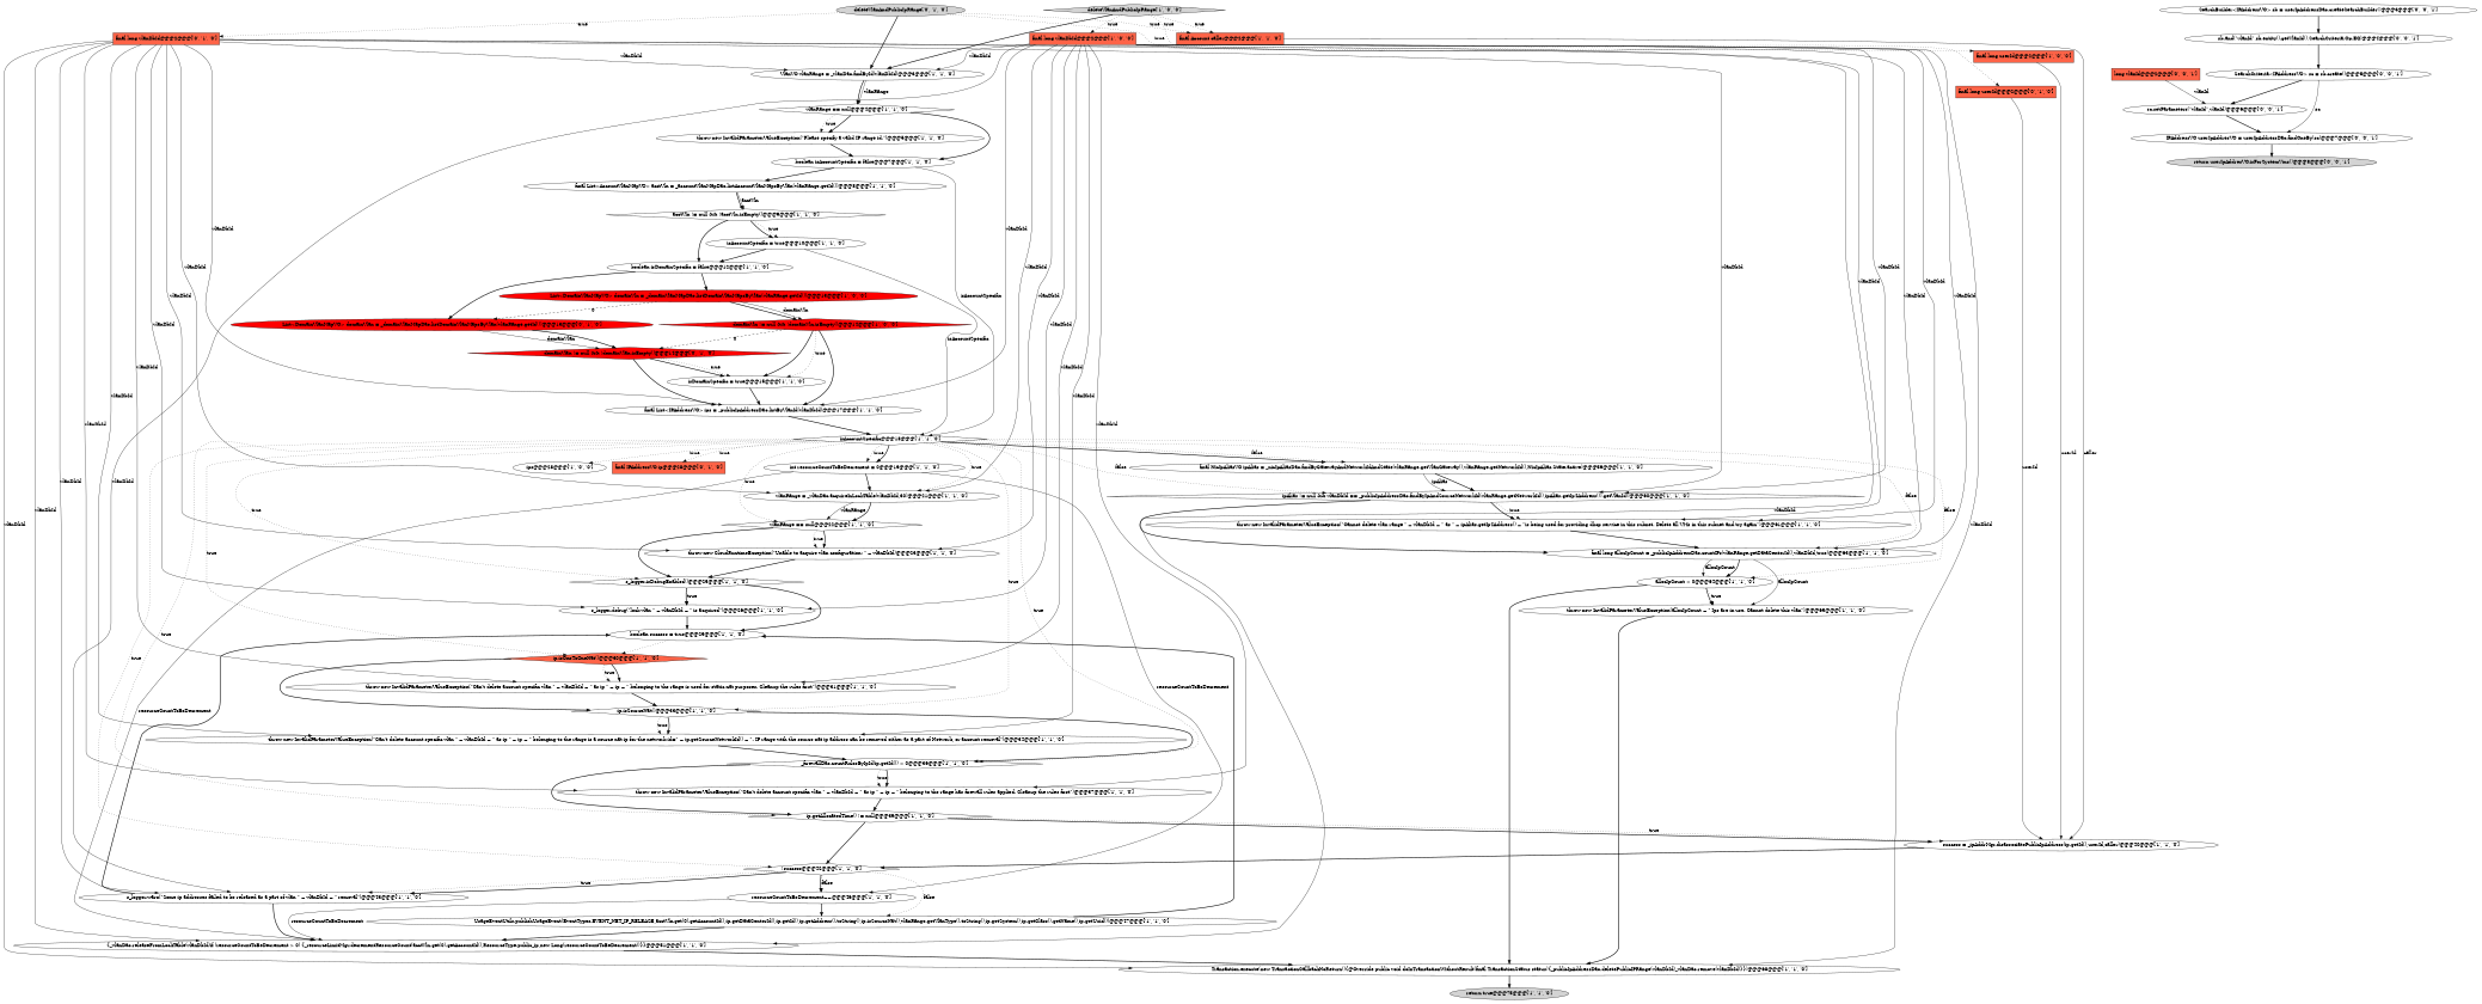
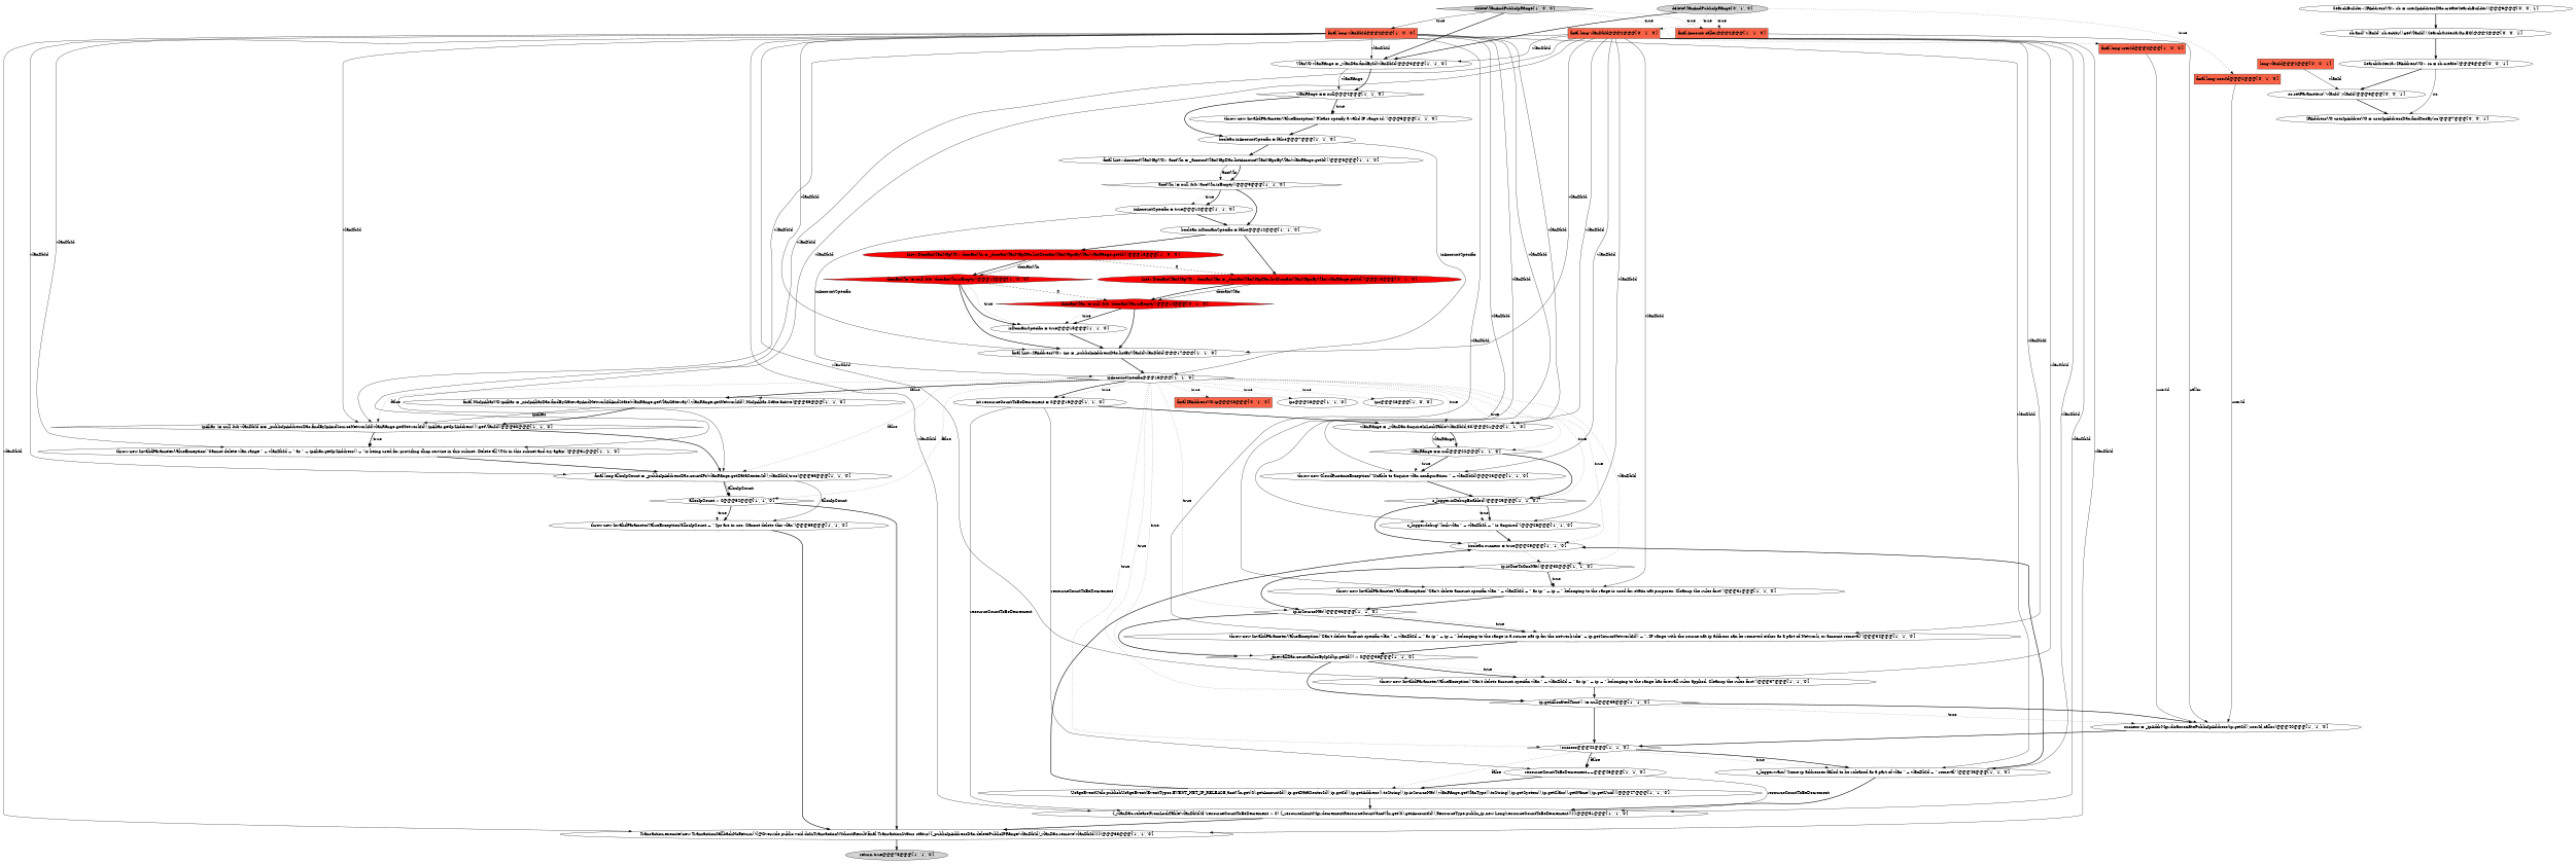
  digraph {
    node [fillcolor=white shape=ellipse style=filled]
    edge [style=bold]
    n1 [label="throw new CloudRuntimeException(\"Unable to acquire vlan configuration: \" + vlanDbId)@@@23@@@['1', '1', '0']"]
    n2 [label="s_logger.isDebugEnabled()@@@25@@@['1', '1', '0']" shape=diamond]
    n3 [label="boolean success = true@@@29@@@['1', '1', '0']"]
    n4 [label="s_logger.debug(\"lock vlan \" + vlanDbId + \" is acquired\")@@@26@@@['1', '1', '0']"]
    n5 [label="isAccountSpecific@@@18@@@['1', '1', '0']" shape=diamond]
    n6 [label="!success@@@42@@@['1', '1', '0']" shape=diamond]
    n7 [label="ip.getAllocatedTime() != null@@@39@@@['1', '1', '0']" shape=diamond]
-   n8 [fillcolor=tomato label="ip.isOneToOneNat()@@@30@@@['1', '1', '0']" shape=diamond]
+   n8 [label="ip.isOneToOneNat()@@@30@@@['1', '1', '0']" shape=diamond]
    n9 [label="_firewallDao.countRulesByIpId(ip.getId()) > 0@@@36@@@['1', '1', '0']" shape=diamond]
    n10 [fillcolor=tomato label="final IPAddressVO ip@@@28@@@['0', '1', '0']" shape=box]
    n11 [label="vlanRange = _vlanDao.acquireInLockTable(vlanDbId,30)@@@21@@@['1', '1', '0']"]
    n12 [label="vlanRange == null@@@22@@@['1', '1', '0']" shape=diamond]
    n13 [label="int resourceCountToBeDecrement = 0@@@19@@@['1', '1', '0']"]
    n14 [label="ipAlias != null && vlanDbId == _publicIpAddressDao.findByIpAndSourceNetworkId(vlanRange.getNetworkId(),ipAlias.getIp4Address()).getVlanId()@@@60@@@['1', '1', '0']" shape=diamond]
    n15 [label="final NicIpAliasVO ipAlias = _nicIpAliasDao.findByGatewayAndNetworkIdAndState(vlanRange.getVlanGateway(),vlanRange.getNetworkId(),NicIpAlias.State.active)@@@59@@@['1', '1', '0']"]
+   n16 [label="ips@@@28@@@['1', '1', '0']"]
    n17 [label="final long allocIpCount = _publicIpAddressDao.countIPs(vlanRange.getDataCenterId(),vlanDbId,true)@@@63@@@['1', '1', '0']"]
    n18 [label="ip.isSourceNat()@@@33@@@['1', '1', '0']" shape=diamond]
    n19 [label="ips@@@28@@@['1', '0', '0']"]
-   n20 [label="allocIpCount > 0@@@64@@@['1', '1', '0']"]
+   n20 [label="allocIpCount > 0@@@64@@@['1', '1', '0']" shape=diamond]
    n21 [label="resourceCountToBeDecrement++@@@46@@@['1', '1', '0']"]
    n22 [label="s_logger.warn(\"Some ip addresses failed to be released as a part of vlan \" + vlanDbId + \" removal\")@@@43@@@['1', '1', '0']"]
    n23 [label="UsageEventUtils.publishUsageEvent(EventTypes.EVENT_NET_IP_RELEASE,acctVln.get(0).getAccountId(),ip.getDataCenterId(),ip.getId(),ip.getAddress().toString(),ip.isSourceNat(),vlanRange.getVlanType().toString(),ip.getSystem(),ip.getClass().getName(),ip.getUuid())@@@47@@@['1', '1', '0']"]
    n24 [label="success = _ipAddrMgr.disassociatePublicIpAddress(ip.getId(),userId,caller)@@@40@@@['1', '1', '0']"]
    n25 [label="throw new InvalidParameterValueException(\"Can't delete account specific vlan \" + vlanDbId + \" as ip \" + ip + \" belonging to the range is used for static nat purposes. Cleanup the rules first\")@@@31@@@['1', '1', '0']"]
    n26 [label="throw new InvalidParameterValueException(\"Can't delete account specific vlan \" + vlanDbId + \" as ip \" + ip + \" belonging to the range has firewall rules applied. Cleanup the rules first\")@@@37@@@['1', '1', '0']"]
    n27 [label="{_vlanDao.releaseFromLockTable(vlanDbId)if (resourceCountToBeDecrement > 0) {_resourceLimitMgr.decrementResourceCount(acctVln.get(0).getAccountId(),ResourceType.public_ip,new Long(resourceCountToBeDecrement))}}@@@51@@@['1', '1', '0']"]
    n28 [label="throw new InvalidParameterValueException(\"Cannot delete vlan range \" + vlanDbId + \" as \" + ipAlias.getIp4Address() + \"is being used for providing dhcp service in this subnet. Delete all VMs in this subnet and try again\")@@@61@@@['1', '1', '0']"]
    n29 [label="throw new InvalidParameterValueException(allocIpCount + \" Ips are in use. Cannot delete this vlan\")@@@65@@@['1', '1', '0']"]
    n30 [label="throw new InvalidParameterValueException(\"Can't delete account specific vlan \" + vlanDbId + \" as ip \" + ip + \" belonging to the range is a source nat ip for the network id=\" + ip.getSourceNetworkId() + \". IP range with the source nat ip address can be removed either as a part of Network, or account removal\")@@@34@@@['1', '1', '0']"]
    n31 [label="Transaction.execute(new TransactionCallbackNoReturn(){@Override public void doInTransactionWithoutResult(final TransactionStatus status){_publicIpAddressDao.deletePublicIPRange(vlanDbId)_vlanDao.remove(vlanDbId)}})@@@68@@@['1', '1', '0']"]
    n32 [label="vlanRange == null@@@4@@@['1', '1', '0']" shape=diamond]
    n33 [label="boolean isAccountSpecific = false@@@7@@@['1', '1', '0']"]
    n34 [label="throw new InvalidParameterValueException(\"Please specify a valid IP range id.\")@@@5@@@['1', '1', '0']"]
    n35 [label="final List<AccountVlanMapVO> acctVln = _accountVlanMapDao.listAccountVlanMapsByVlan(vlanRange.getId())@@@8@@@['1', '1', '0']"]
    n36 [label="isAccountSpecific = true@@@10@@@['1', '1', '0']"]
    n37 [label="boolean isDomainSpecific = false@@@12@@@['1', '1', '0']"]
    n38 [fillcolor=red label="List<DomainVlanMapVO> domainVlan = _domainVlanMapDao.listDomainVlanMapsByVlan(vlanRange.getId())@@@13@@@['0', '1', '0']"]
    n39 [fillcolor=red label="List<DomainVlanMapVO> domainVln = _domainVlanMapDao.listDomainVlanMapsByVlan(vlanRange.getId())@@@13@@@['1', '0', '0']"]
    n40 [fillcolor=tomato label="final Account caller@@@2@@@['1', '1', '0']" shape=box]
    n41 [fillcolor=tomato label="final long vlanDbId@@@2@@@['1', '0', '0']" shape=box]
    n42 [label="final List<IPAddressVO> ips = _publicIpAddressDao.listByVlanId(vlanDbId)@@@17@@@['1', '1', '0']"]
    n43 [label="VlanVO vlanRange = _vlanDao.findById(vlanDbId)@@@3@@@['1', '1', '0']"]
    n44 [fillcolor=lightgray label="return true@@@75@@@['1', '1', '0']"]
    n45 [label="sb.and(\"vlanId\",sb.entity().getVlanId(),SearchCriteria.Op.EQ)@@@4@@@['0', '0', '1']"]
    n46 [label="SearchCriteria<IPAddressVO> sc = sb.create()@@@5@@@['0', '0', '1']"]
    n47 [label="sc.setParameters(\"vlanId\",vlanId)@@@6@@@['0', '0', '1']"]
    n48 [label="IPAddressVO userIpAddresVO = userIpAddressDao.findOneBy(sc)@@@7@@@['0', '0', '1']"]
    n49 [fillcolor=lightgray label="deleteVlanAndPublicIpRange['1', '0', '0']" shape=diamond]
    n50 [fillcolor=tomato label="final long userId@@@2@@@['1', '0', '0']" shape=box]
    n51 [fillcolor=tomato label="final long userId@@@2@@@['0', '1', '0']" shape=box]
    n52 [fillcolor=red label="domainVlan != null && !domainVlan.isEmpty()@@@14@@@['0', '1', '0']" shape=diamond]
    n53 [fillcolor=red label="domainVln != null && !domainVln.isEmpty()@@@14@@@['1', '0', '0']" shape=diamond]
    n54 [label="acctVln != null && !acctVln.isEmpty()@@@9@@@['1', '1', '0']" shape=diamond]
    n55 [fillcolor=tomato label="final long vlanDbId@@@2@@@['0', '1', '0']" shape=box]
-   n56 [fillcolor=lightgray label="return userIpAddresVO.isForSystemVms()@@@8@@@['0', '0', '1']"]
    n57 [label="SearchBuilder<IPAddressVO> sb = userIpAddressDao.createSearchBuilder()@@@3@@@['0', '0', '1']"]
    n58 [fillcolor=tomato label="long vlanId@@@2@@@['0', '0', '1']" shape=box]
    n59 [label="isDomainSpecific = true@@@15@@@['1', '1', '0']"]
    n60 [fillcolor=lightgray label="deleteVlanAndPublicIpRange['0', '1', '0']"]
    n1 -> n2
    n2 -> n3
    n2 -> n4 [label=true style=dotted]
    n2 -> n4
    n3 -> n8 [style=dotted]
    n4 -> n3
    n5 -> n2 [label=true style=dotted]
+   n5 -> n3 [label=true style=dotted]
    n5 -> n6 [label=true style=dotted]
    n5 -> n7 [label=true style=dotted]
-   n5 -> n8 [label=true style=dotted]
+   n5 -> n8 [label=vlanDbId style=dotted]
    n5 -> n9 [label=true style=dotted]
    n5 -> n10 [label=true style=dotted]
    n5 -> n11 [label=true style=dotted]
    n5 -> n12 [label=true style=dotted]
    n5 -> n13 [label=true style=dotted]
    n5 -> n13
    n5 -> n14 [label=false style=dotted]
    n5 -> n15
    n5 -> n15 [label=false style=dotted]
+   n5 -> n16 [label=true style=dotted]
    n5 -> n17 [label=false style=dotted]
    n5 -> n18 [label=true style=dotted]
    n5 -> n19 [label=true style=dotted]
    n5 -> n20 [label=false style=dotted]
    n6 -> n21 [label=false style=dotted]
    n6 -> n21
    n6 -> n22 [label=true style=dotted]
    n6 -> n22
    n6 -> n23 [label=false style=dotted]
    n7 -> n6
    n7 -> n24
    n7 -> n24 [label=true style=dotted]
    n8 -> n18
    n8 -> n25
    n8 -> n25 [label=true style=dotted]
    n9 -> n7
    n9 -> n26 [label=true style=dotted]
    n9 -> n26
    n11 -> n12 [label=vlanRange style=solid]
    n11 -> n12
    n12 -> n1
    n12 -> n1 [label=true style=dotted]
    n12 -> n2
    n13 -> n11
    n13 -> n21 [label=resourceCountToBeDecrement style=solid]
    n13 -> n27 [label=resourceCountToBeDecrement style=solid]
    n14 -> n17
    n14 -> n28 [label=true style=dotted]
    n14 -> n28
    n15 -> n14
    n15 -> n14 [label=ipAlias style=solid]
    n17 -> n20 [label=allocIpCount style=solid]
    n17 -> n20
    n17 -> n29 [label=allocIpCount style=solid]
    n18 -> n9
    n18 -> n30
    n18 -> n30 [label=true style=dotted]
    n20 -> n29
    n20 -> n29 [label=true style=dotted]
    n20 -> n31
    n21 -> n23
    n21 -> n27 [label=resourceCountToBeDecrement style=solid]
    n22 -> n3
    n22 -> n27
    n23 -> n3
    n23 -> n27
    n24 -> n6
    n25 -> n18
    n26 -> n7
    n27 -> n31
    n28 -> n17
    n29 -> n31
    n30 -> n9
    n31 -> n44
    n32 -> n33
    n32 -> n34
    n32 -> n34 [label=true style=dotted]
    n33 -> n5 [label=isAccountSpecific style=solid]
    n33 -> n35
    n34 -> n33
    n35 -> n54 [label=acctVln style=solid]
    n35 -> n54
    n36 -> n5 [label=isAccountSpecific style=solid]
    n36 -> n37
    n37 -> n38
    n37 -> n39
    n38 -> n52 [label=domainVlan style=solid]
    n38 -> n52
    n39 -> n38 [label=0 style=dashed]
    n39 -> n53
    n39 -> n53 [label=domainVln style=solid]
    n40 -> n24 [label=caller style=solid]
    n41 -> n1 [label=vlanDbId style=solid]
    n41 -> n4 [label=vlanDbId style=solid]
    n41 -> n11 [label=vlanDbId style=solid]
    n41 -> n14 [label=vlanDbId style=solid]
    n41 -> n17 [label=vlanDbId style=solid]
    n41 -> n22 [label=vlanDbId style=solid]
    n41 -> n25 [label=vlanDbId style=solid]
    n41 -> n26 [label=vlanDbId style=solid]
    n41 -> n27 [label=vlanDbId style=solid]
    n41 -> n28 [label=vlanDbId style=solid]
    n41 -> n30 [label=vlanDbId style=solid]
    n41 -> n31 [label=vlanDbId style=solid]
    n41 -> n42 [label=vlanDbId style=solid]
    n41 -> n43 [label=vlanDbId style=solid]
    n42 -> n5
    n43 -> n32
    n43 -> n32 [label=vlanRange style=solid]
    n45 -> n46
    n46 -> n47
    n46 -> n48 [label=sc style=solid]
    n47 -> n48
-   n48 -> n56
    n49 -> n40 [label=true style=dotted]
-   n49 -> n41 [label=true style=dotted]
+   n49 -> n41 [label=true style=solid]
    n49 -> n43
    n49 -> n50 [label=true style=dotted]
    n50 -> n24 [label=userId style=solid]
    n51 -> n24 [label=userId style=solid]
    n52 -> n42
    n52 -> n59
    n52 -> n59 [label=true style=dotted]
    n53 -> n42
    n53 -> n52 [label=0 style=dashed]
    n53 -> n59 [label=true style=dotted]
    n53 -> n59
    n54 -> n36 [label=true style=dotted]
    n54 -> n36
    n54 -> n37
    n55 -> n1 [label=vlanDbId style=solid]
    n55 -> n4 [label=vlanDbId style=solid]
    n55 -> n11 [label=vlanDbId style=solid]
    n55 -> n14 [label=vlanDbId style=solid]
    n55 -> n17 [label=vlanDbId style=solid]
    n55 -> n22 [label=vlanDbId style=solid]
    n55 -> n25 [label=vlanDbId style=solid]
    n55 -> n26 [label=vlanDbId style=solid]
    n55 -> n27 [label=vlanDbId style=solid]
    n55 -> n28 [label=vlanDbId style=solid]
    n55 -> n30 [label=vlanDbId style=solid]
    n55 -> n31 [label=vlanDbId style=solid]
    n55 -> n42 [label=vlanDbId style=solid]
    n55 -> n43 [label=vlanDbId style=solid]
    n57 -> n45
    n58 -> n47 [label=vlanId style=solid]
    n59 -> n42
    n60 -> n40 [label=true style=dotted]
    n60 -> n43
    n60 -> n51 [label=true style=dotted]
    n60 -> n55 [label=true style=dotted]
  }
